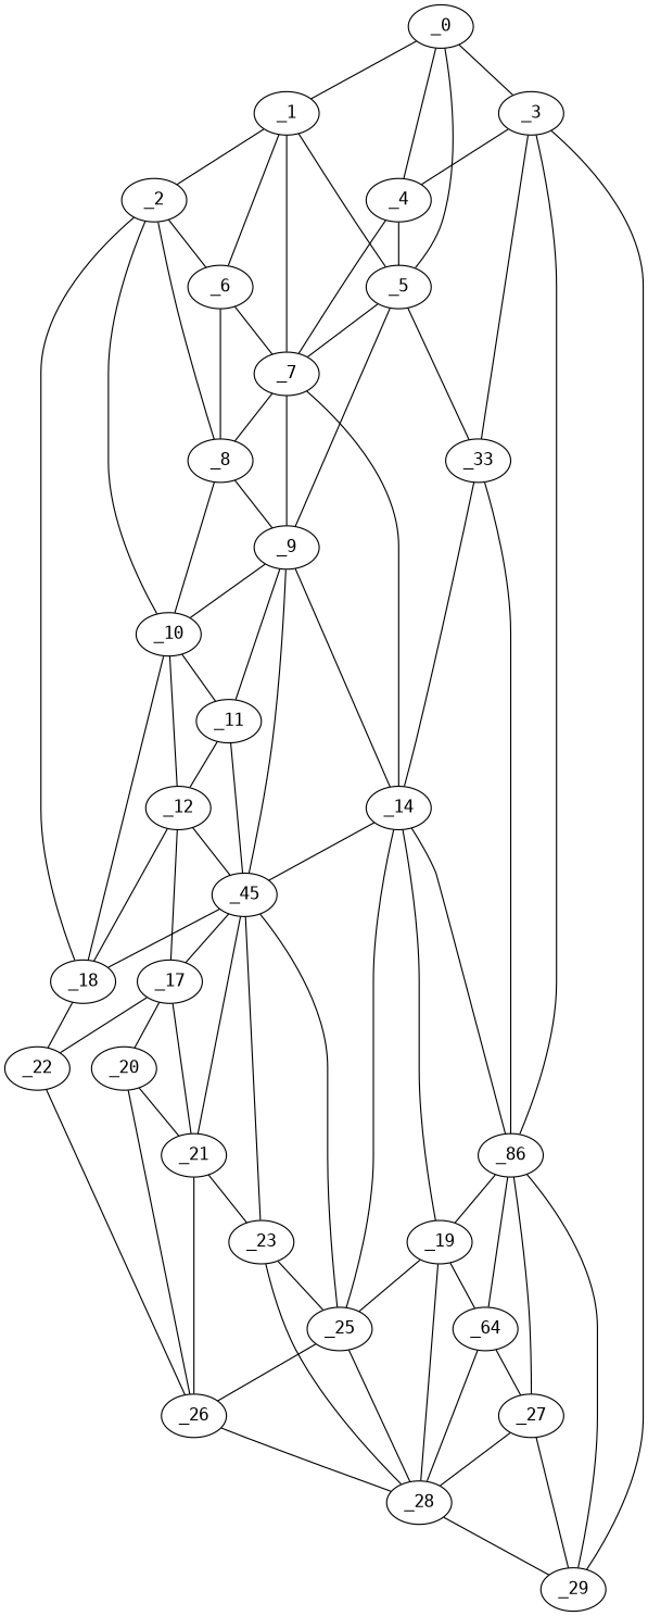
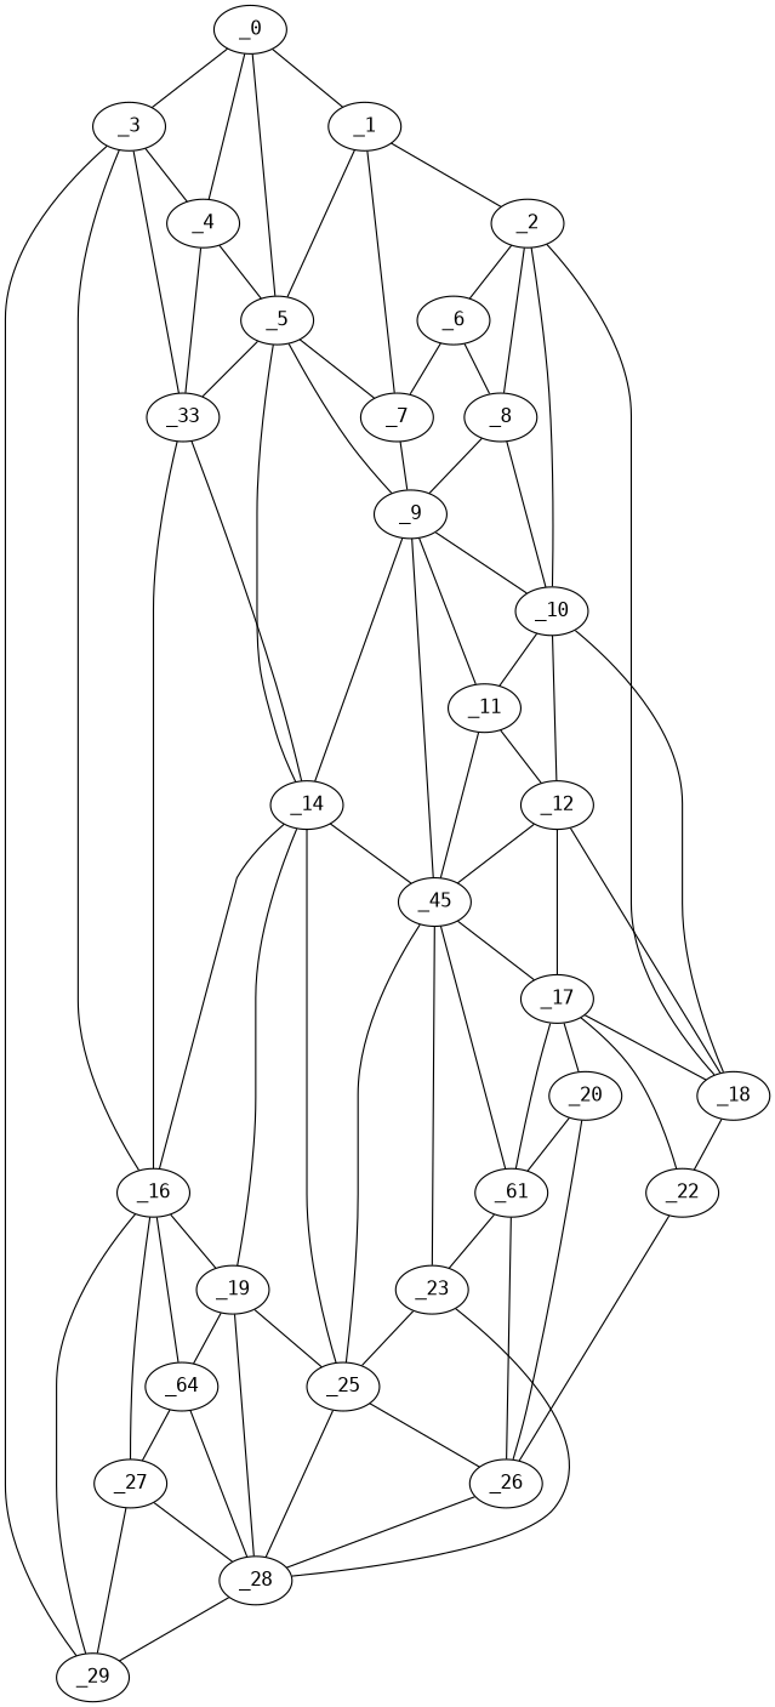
  graph {
    fontname="DejaVu Sans Mono"
    node [fontname="DejaVu Sans Mono" x=118 y=93]
    edge [fontname="DejaVu Sans Mono" valence=2]
    _0 [x=12 y=84]
    _1 [x=15 y=63]
    _3 [x=31 y=104]
    _4 [x=35 y=85]
    _5 [x=36 y=70]
    _2 [x=24 y=14]
    _6 [x=37 y=22]
    _7 [x=43 y=25]
    n9 [label=_33 x=80 y=99]
-   _16 [x=92 y=105 label=_86]
+   _16 [x=92 y=105]
    _29 [y=119]
    _9 [x=55 y=30]
    _14 [x=86]
    _8 [x=49 y=20]
    _10 [x=59 y=18]
    _18 [x=98 y=11]
    _19 [x=101]
    n18 [label=_64 x=109]
    _27 [x=117 y=97]
    _11 [x=65 y=26]
    n21 [label=_45 x=88 y=30]
    _25 [x=112 y=62]
    _12 [x=66 y=19]
    _22 [x=108 y=17]
    _17 [x=96 y=23]
    _26 [x=115 y=54]
    _28 [y=70]
-   _21 [x=106 y=37]
+   _21 [x=106 y=37 label=_61]
    _23 [x=109 y=47]
    _20 [x=106 y=28]
    _0 -- _1 [valence=1]
    _0 -- _3 [valence=1]
    _0 -- _4
    _0 -- _5 [valence=1]
    _1 -- _5
    _1 -- _2 [valence=1]
-   _1 -- _6
    _1 -- _7
    _3 -- _4
    _3 -- n9
    _3 -- _16
    _3 -- _29 [valence=1]
    _4 -- _5
-   _4 -- _7
+   _4 -- n9
    _5 -- _7
    _5 -- n9
    _5 -- _9
-   _7 -- _14
+   _5 -- _14
    _2 -- _6 [valence=1]
    _2 -- _8
    _2 -- _10
    _2 -- _18 [valence=1]
    _6 -- _7 [valence=1]
    _6 -- _8
    _7 -- _9
-   _7 -- _8
    n9 -- _16 [valence=1]
    n9 -- _14
    _16 -- _29
    _16 -- _19 [valence=1]
    _16 -- n18 [valence=1]
    _16 -- _27
    _9 -- _14
    _9 -- _10
    _9 -- _11
    _9 -- n21
    _14 -- _16
    _14 -- _19 [valence=1]
    _14 -- n21
    _14 -- _25
    _8 -- _9 [valence=1]
    _8 -- _10
    _10 -- _18
    _10 -- _11
    _10 -- _12
    _18 -- _22 [valence=1]
    _19 -- n18 [valence=1]
    _19 -- _25
    _19 -- _28
    n18 -- _27
    n18 -- _28
    _27 -- _29
    _27 -- _28
    _11 -- n21
    _11 -- _12
    n21 -- _25
    n21 -- _17
    n21 -- _21 [valence=1]
    n21 -- _23
    _25 -- _26
    _25 -- _28 [valence=1]
    _12 -- _18
    _12 -- n21 [valence=1]
    _12 -- _17
    _22 -- _26 [valence=1]
-   n21 -- _18 [valence=1]
+   _17 -- _18 [valence=1]
    _17 -- _22
    _17 -- _21
    _17 -- _20 [valence=1]
    _26 -- _28 [valence=1]
    _28 -- _29 [valence=1]
    _21 -- _26 [valence=1]
    _21 -- _23 [valence=1]
    _23 -- _25 [valence=1]
    _23 -- _28
    _20 -- _26
    _20 -- _21
  }
